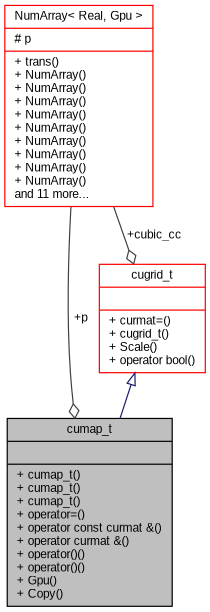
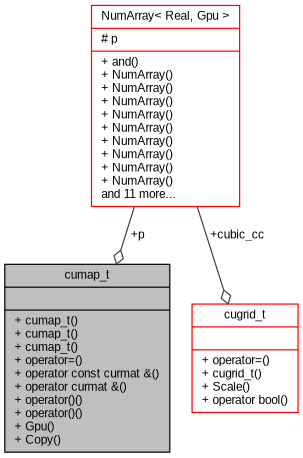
  digraph {
    fontname="Liberation Sans"
    node [color=red fontname="Liberation Sans" fontsize=10 shape=record]
    edge [color=grey25 fontname="Liberation Sans" fontsize=10 labelfontname=Helvetica labelfontsize=10 style=solid arrowhead=odiamond]
    n1 [color=black fillcolor=grey75 fontcolor=black height=0.2 label="{cumap_t\n||+ cumap_t()\l+ cumap_t()\l+ cumap_t()\l+ operator=()\l+ operator const curmat &()\l+ operator curmat &()\l+ operator()()\l+ operator()()\l+ Gpu()\l+ Copy()\l}" style=filled width=0.4]
-   n2 [height=0.2 label="{cugrid_t\n||+ curmat=()\l+ cugrid_t()\l+ Scale()\l+ operator bool()\l}" width=0.4]
-   n3 [height=0.2 label="{NumArray\< Real, Gpu \>\n|# p\l|+ trans()\l+ NumArray()\l+ NumArray()\l+ NumArray()\l+ NumArray()\l+ NumArray()\l+ NumArray()\l+ NumArray()\l+ NumArray()\l+ NumArray()\land 11 more...\l}" width=0.4]
-   n2 -> n1 [arrowtail=onormal color=midnightblue dir=back arrowhead=""]
+   n2 [height=0.2 label="{cugrid_t\n||+ operator=()\l+ cugrid_t()\l+ Scale()\l+ operator bool()\l}" width=0.4]
+   n3 [height=0.2 label="{NumArray\< Real, Gpu \>\n|# p\l|+ and()\l+ NumArray()\l+ NumArray()\l+ NumArray()\l+ NumArray()\l+ NumArray()\l+ NumArray()\l+ NumArray()\l+ NumArray()\l+ NumArray()\land 11 more...\l}" width=0.4]
    n3 -> n1 [label=" +p"]
    n3 -> n2 [label=" +cubic_cc"]
  }
